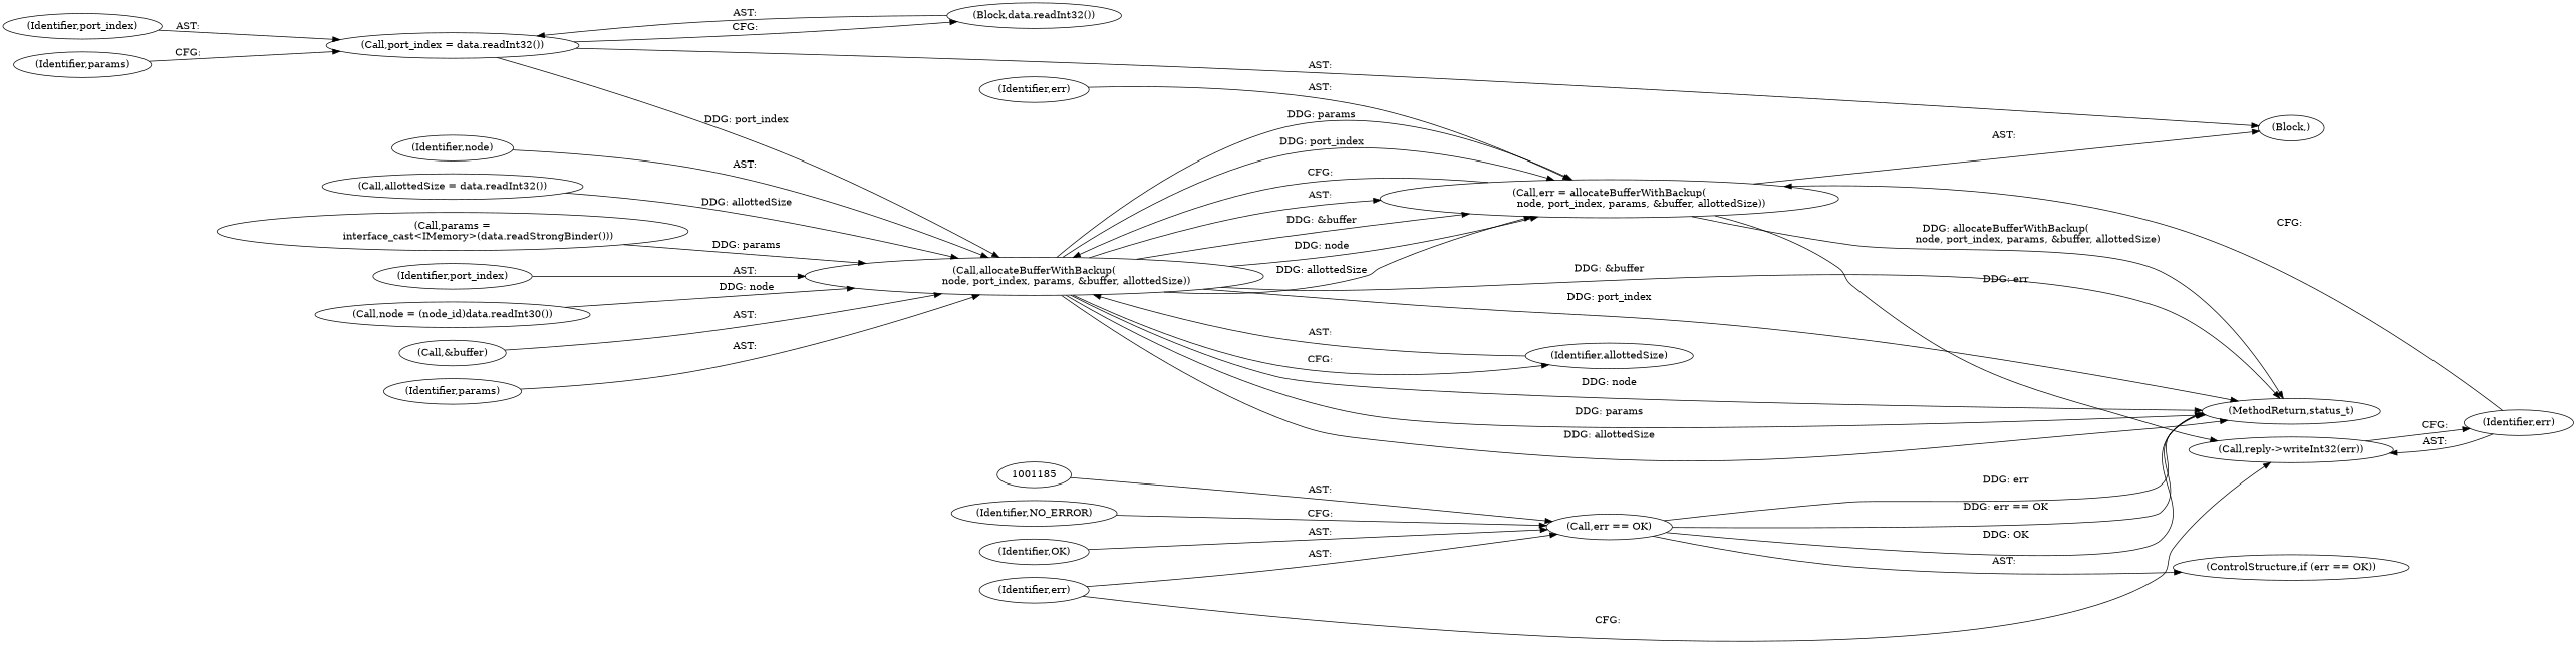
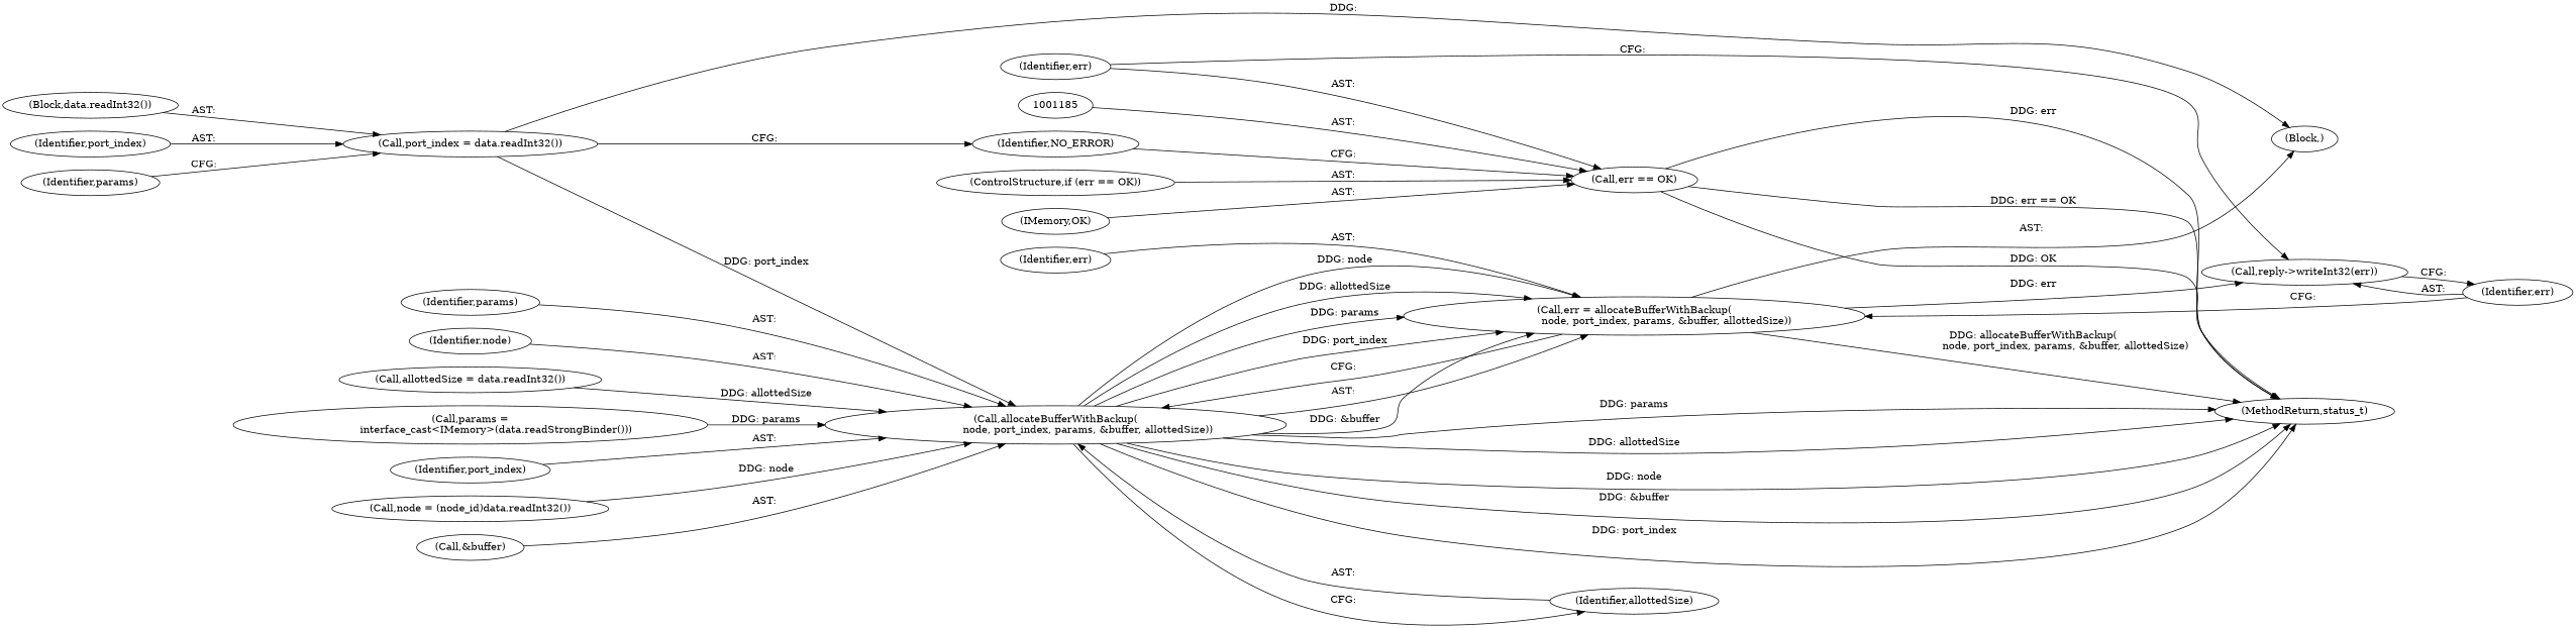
  digraph {
    rankdir=LR
    n1 [label="(Call,port_index = data.readInt32())"]
    n2 [label="(Call,allocateBufferWithBackup(\n                    node, port_index, params, &buffer, allottedSize))"]
    n3 [label="(Block,)"]
    n4 [label="(Block,data.readInt32())"]
    n5 [label="(Call,err = allocateBufferWithBackup(\n                    node, port_index, params, &buffer, allottedSize))"]
    n6 [label="(Identifier,allottedSize)"]
    n7 [label="(MethodReturn,status_t)"]
    n8 [label="(Call,reply->writeInt32(err))"]
    n9 [label="(Identifier,err)"]
    n10 [label="(Call,err == OK)"]
    n11 [label="(ControlStructure,if (err == OK))"]
-   n12 [label="(Identifier,OK)"]
+   n12 [label="(IMemory,OK)"]
    n13 [label="(Call,allottedSize = data.readInt32())"]
    n14 [label="(Identifier,err)"]
    n15 [label="(Identifier,port_index)"]
    n16 [label="(Identifier,err)"]
    n17 [label="(Call,params =\n                interface_cast<IMemory>(data.readStrongBinder()))"]
    n18 [label="(Identifier,port_index)"]
-   n19 [label="(Call,node = (node_id)data.readInt30())"]
+   n19 [label="(Call,node = (node_id)data.readInt32())"]
    n20 [label="(Call,&buffer)"]
    n21 [label="(Identifier,NO_ERROR)"]
    n22 [label="(Identifier,params)"]
    n23 [label="(Identifier,params)"]
    n24 [label="(Identifier,node)"]
    1001185
    n1 -> n2 [label="DDG: port_index"]
-   n1 -> n3 [label="AST: "]
-   n1 -> n4 [label="CFG: "]
+   n1 -> n3 [label="DDG: "]
+   n1 -> n21 [label="CFG: "]
    n2 -> n5 [label="AST: "]
    n2 -> n5 [label="DDG: &buffer"]
    n2 -> n5 [label="DDG: node"]
    n2 -> n5 [label="DDG: allottedSize"]
    n2 -> n5 [label="DDG: params"]
    n2 -> n5 [label="DDG: port_index"]
    n2 -> n6 [label="CFG: "]
    n2 -> n7 [label="DDG: node"]
    n2 -> n7 [label="DDG: params"]
    n2 -> n7 [label="DDG: allottedSize"]
    n2 -> n7 [label="DDG: &buffer"]
    n2 -> n7 [label="DDG: port_index"]
    n4 -> n1 [label="AST: "]
    n5 -> n2 [label="CFG: "]
    n5 -> n3 [label="AST: "]
    n5 -> n7 [label="DDG: allocateBufferWithBackup(\n                    node, port_index, params, &buffer, allottedSize)"]
    n5 -> n8 [label="DDG: err"]
    n6 -> n2 [label="AST: "]
    n8 -> n9 [label="CFG: "]
    n9 -> n5 [label="CFG: "]
    n9 -> n8 [label="AST: "]
    n10 -> n7 [label="DDG: err == OK"]
    n10 -> n7 [label="DDG: OK"]
    n10 -> n7 [label="DDG: err"]
-   n10 -> n11 [label="AST: "]
+   n11 -> n10 [label="AST: "]
    n12 -> n10 [label="AST: "]
    n13 -> n2 [label="DDG: allottedSize"]
    n14 -> n8 [label="CFG: "]
    n14 -> n10 [label="AST: "]
    n15 -> n1 [label="AST: "]
    n16 -> n5 [label="AST: "]
    n17 -> n2 [label="DDG: params"]
    n18 -> n2 [label="AST: "]
    n19 -> n2 [label="DDG: node"]
    n20 -> n2 [label="AST: "]
    n21 -> n10 [label="CFG: "]
    n22 -> n2 [label="AST: "]
    n23 -> n1 [label="CFG: "]
    n24 -> n2 [label="AST: "]
    1001185 -> n10 [label="AST: "]
  }
